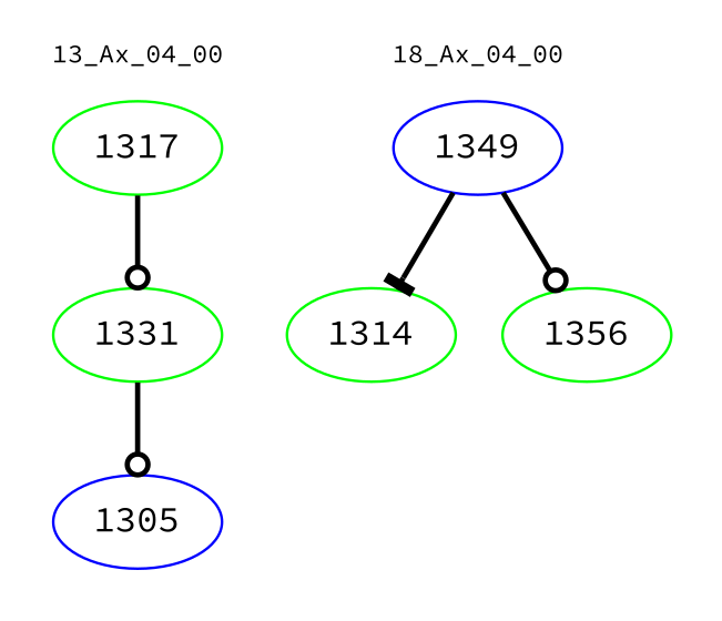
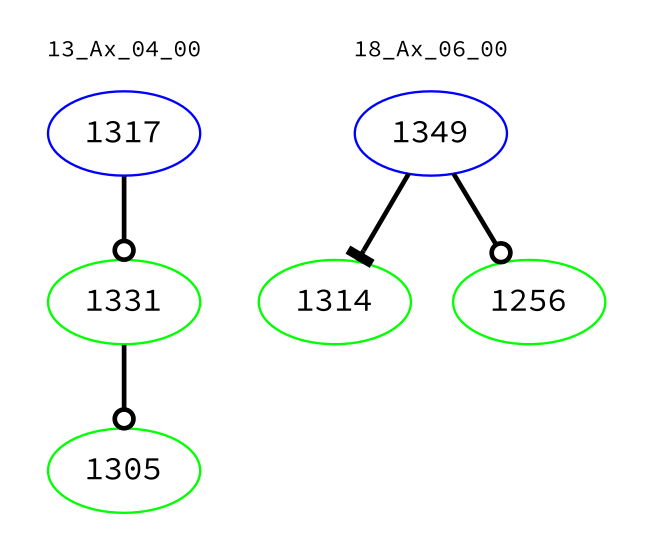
  digraph {
    fontname="Source Code Pro"
    node [color=green fontname="Source Code Pro"]
    edge [arrowhead=odot color=black fontname="Source Code Pro" style=bold]
-   n1 [label=1317]
-   n2 [color=blue label=1305]
+   n1 [color=blue label=1317]
+   n2 [label=1305]
    n3 [label=1331]
    n4 [color=blue label=1349]
    n5 [label=1314]
-   n6 [label=1356]
+   n6 [label=1256]
    subgraph cluster_1 {
      color=white
      fontsize=10
      label="13_Ax_04_00"
      n1
      n2
      n3
    }
    subgraph cluster_2 {
      color=white
      fontsize=10
-     label="18_Ax_04_00"
+     label="18_Ax_06_00"
      n4
      n5
      n6
    }
    n1 -> n3
    n3 -> n2
    n4 -> n5 [arrowhead=tee]
    n4 -> n6
  }
